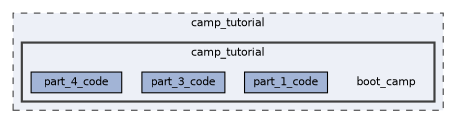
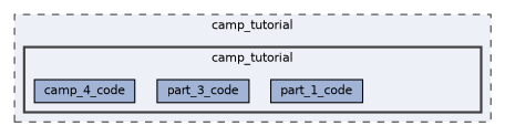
  digraph {
    compound=true
    node [fontname=Helvetica fontsize=10 shape=box color=black fillcolor="#a2b4d6" style=filled]
-   n1 [height=0.2 label=boot_camp shape=plaintext width=0.4 fillcolor="" style=""]
    n2 [height=0.2 label=part_1_code width=0.4]
    n3 [height=0.2 label=part_3_code width=0.4]
-   n4 [height=0.2 label=part_4_code width=0.4]
+   n4 [height=0.2 label=camp_4_code width=0.4]
    subgraph cluster_1 {
      bgcolor="#edf0f7"
      fontname=Helvetica
      fontsize=10
      label=camp_tutorial
      pencolor=grey25
      style="filled,dashed"
      subgraph cluster_2 {
        bgcolor="#edf0f7"
        fontname=Helvetica
        fontsize=10
        pencolor=grey25
        style="filled,bold"
-       n1
        n2
        n3
        n4
      }
    }
  }
